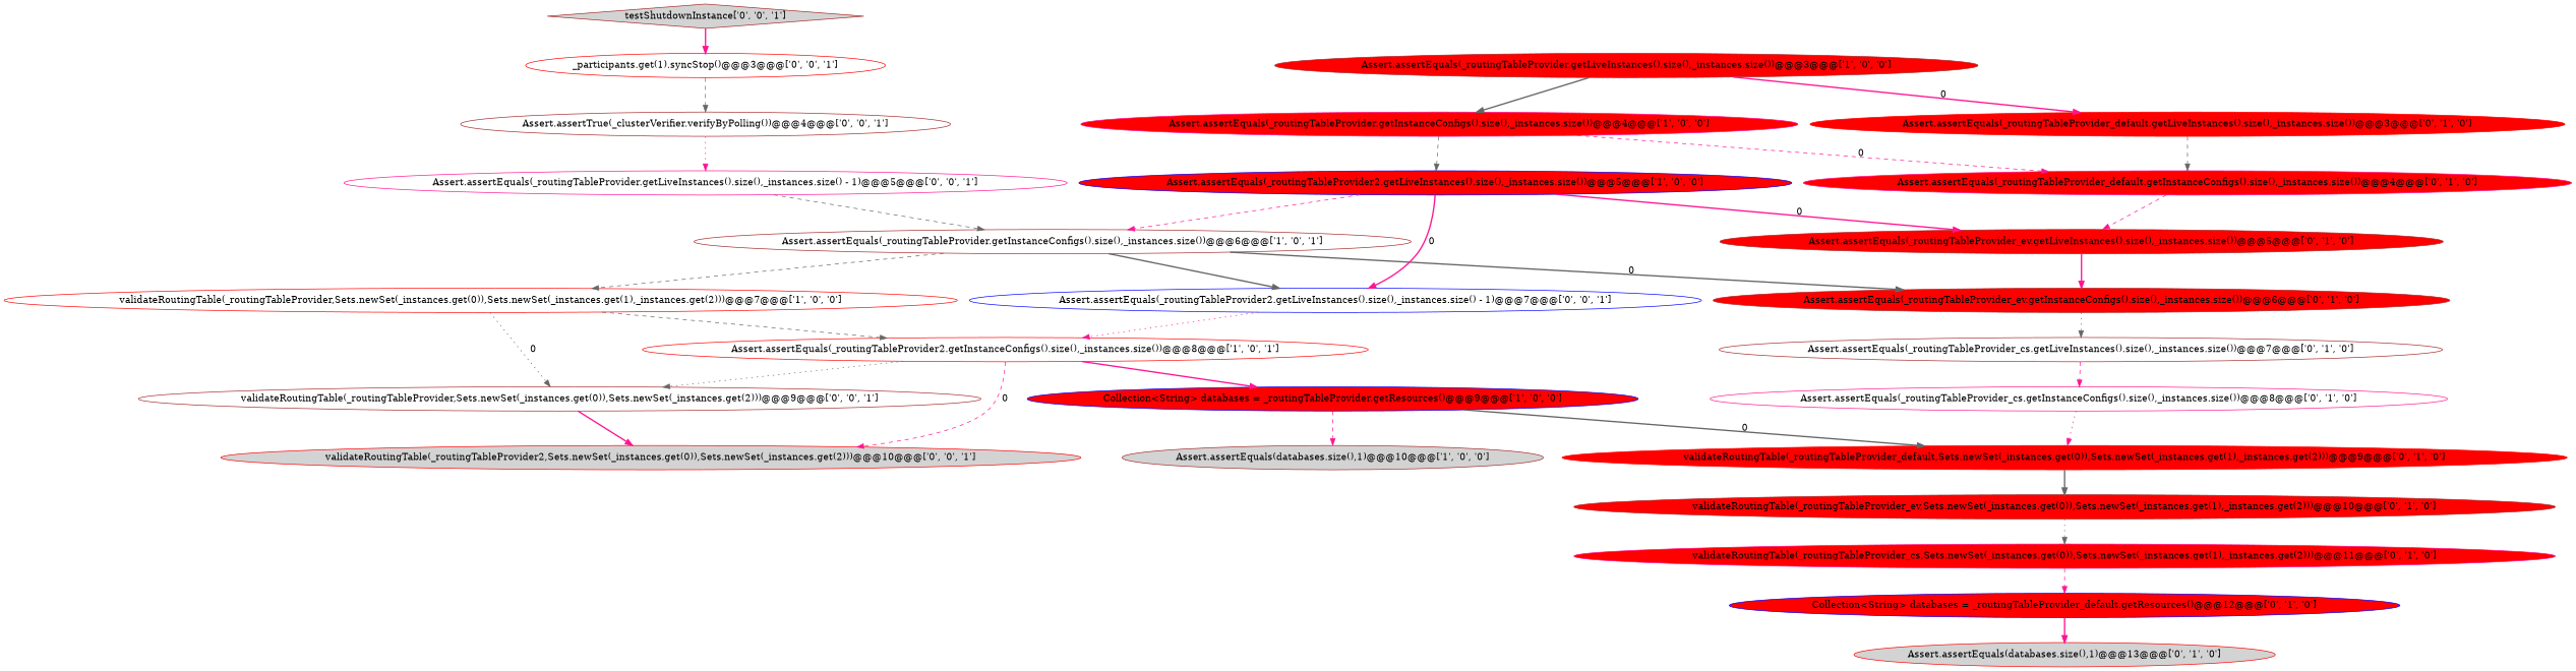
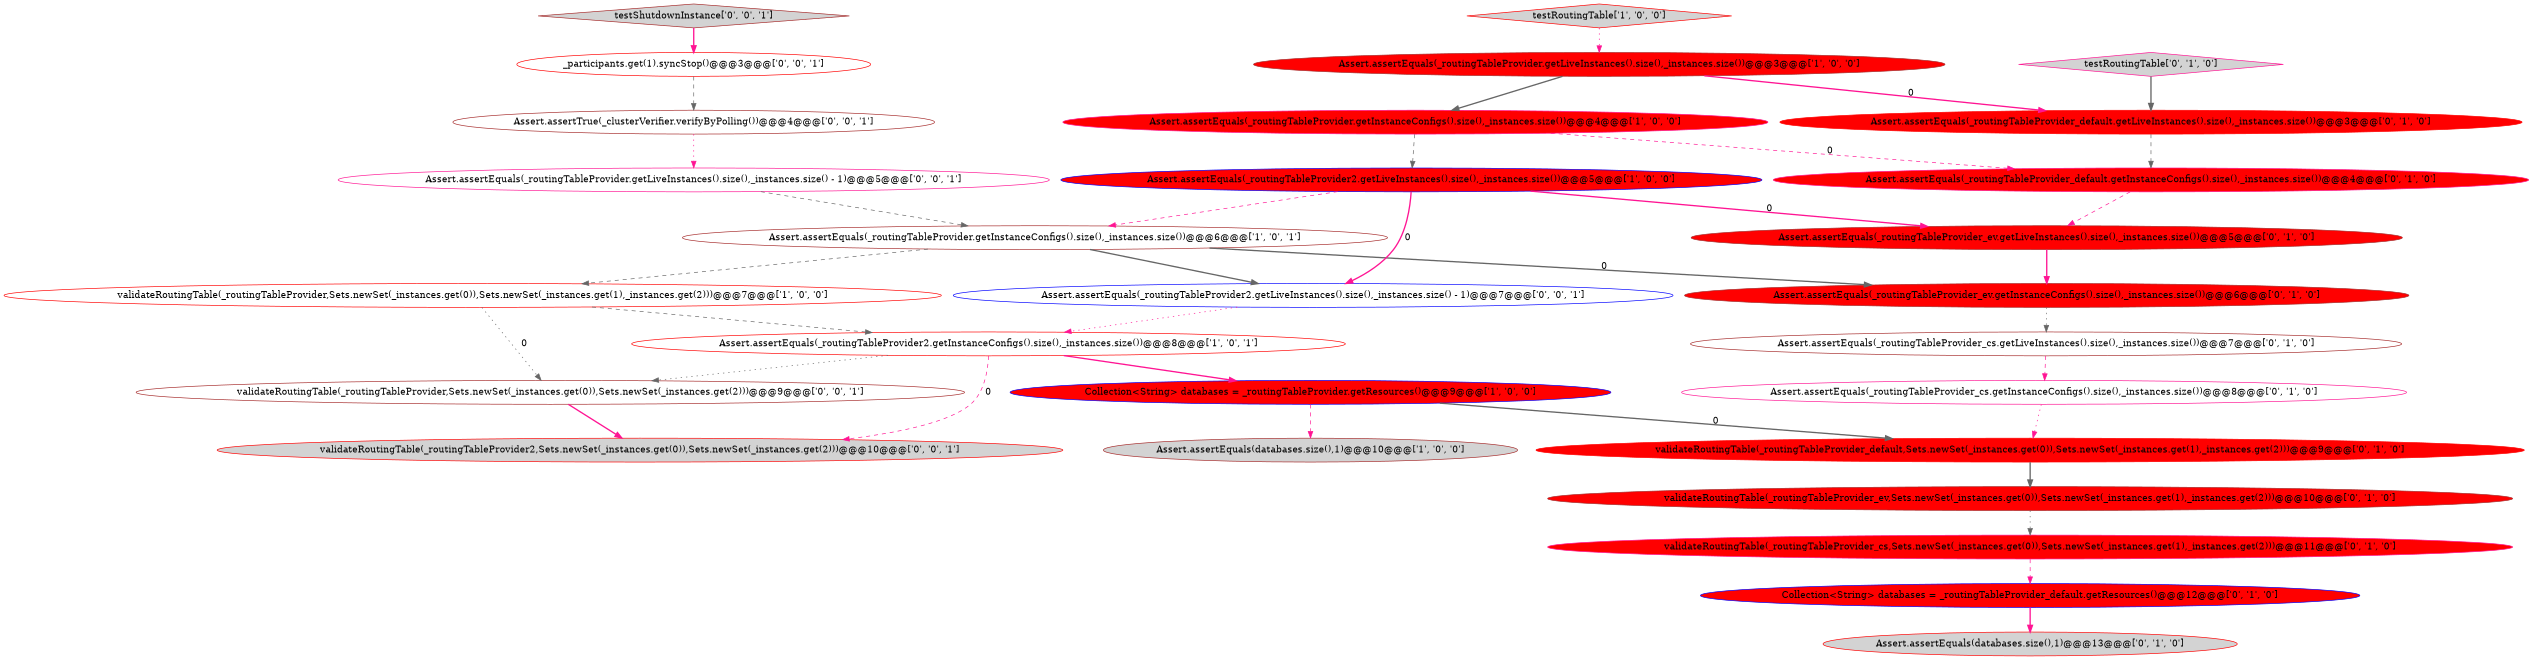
  digraph {
    node [color=brown fillcolor=red shape=ellipse style=filled]
    edge [color=deeppink style=bold]
    n1 [color=blue label="Collection<String> databases = _routingTableProvider.getResources()@@@9@@@['1', '0', '0']"]
    n2 [color=red label="validateRoutingTable(_routingTableProvider_default,Sets.newSet(_instances.get(0)),Sets.newSet(_instances.get(1),_instances.get(2)))@@@9@@@['0', '1', '0']"]
    n3 [fillcolor=lightgray label="Assert.assertEquals(databases.size(),1)@@@10@@@['1', '0', '0']"]
    n4 [label="validateRoutingTable(_routingTableProvider_ev,Sets.newSet(_instances.get(0)),Sets.newSet(_instances.get(1),_instances.get(2)))@@@10@@@['0', '1', '0']"]
    n5 [color=red fillcolor=white label="Assert.assertEquals(_routingTableProvider2.getInstanceConfigs().size(),_instances.size())@@@8@@@['1', '0', '1']"]
    n6 [fillcolor=white label="validateRoutingTable(_routingTableProvider,Sets.newSet(_instances.get(0)),Sets.newSet(_instances.get(2)))@@@9@@@['0', '0', '1']"]
    n7 [color=red fillcolor=lightgray label="validateRoutingTable(_routingTableProvider2,Sets.newSet(_instances.get(0)),Sets.newSet(_instances.get(2)))@@@10@@@['0', '0', '1']"]
    n8 [label="Assert.assertEquals(_routingTableProvider_ev.getInstanceConfigs().size(),_instances.size())@@@6@@@['0', '1', '0']"]
    n9 [fillcolor=white label="Assert.assertEquals(_routingTableProvider_cs.getLiveInstances().size(),_instances.size())@@@7@@@['0', '1', '0']"]
    n10 [color=deeppink fillcolor=white label="Assert.assertEquals(_routingTableProvider_cs.getInstanceConfigs().size(),_instances.size())@@@8@@@['0', '1', '0']"]
    n11 [color=deeppink fillcolor=white label="Assert.assertEquals(_routingTableProvider.getLiveInstances().size(),_instances.size() - 1)@@@5@@@['0', '0', '1']"]
    n12 [fillcolor=white label="Assert.assertEquals(_routingTableProvider.getInstanceConfigs().size(),_instances.size())@@@6@@@['1', '0', '1']"]
    n13 [color=blue fillcolor=white label="Assert.assertEquals(_routingTableProvider2.getLiveInstances().size(),_instances.size() - 1)@@@7@@@['0', '0', '1']"]
    n14 [color=red fillcolor=white label="validateRoutingTable(_routingTableProvider,Sets.newSet(_instances.get(0)),Sets.newSet(_instances.get(1),_instances.get(2)))@@@7@@@['1', '0', '0']"]
    n15 [color=deeppink label="Assert.assertEquals(_routingTableProvider_default.getInstanceConfigs().size(),_instances.size())@@@4@@@['0', '1', '0']"]
    n16 [label="Assert.assertEquals(_routingTableProvider_ev.getLiveInstances().size(),_instances.size())@@@5@@@['0', '1', '0']"]
+   n17 [color=red fillcolor=lightgray label="testRoutingTable['1', '0', '0']" shape=diamond]
    n18 [label="Assert.assertEquals(_routingTableProvider.getLiveInstances().size(),_instances.size())@@@3@@@['1', '0', '0']"]
    n19 [color=deeppink label="Assert.assertEquals(_routingTableProvider.getInstanceConfigs().size(),_instances.size())@@@4@@@['1', '0', '0']"]
    n20 [color=red label="Assert.assertEquals(_routingTableProvider_default.getLiveInstances().size(),_instances.size())@@@3@@@['0', '1', '0']"]
    n21 [fillcolor=lightgray label="testShutdownInstance['0', '0', '1']" shape=diamond]
    n22 [color=red fillcolor=white label="_participants.get(1).syncStop()@@@3@@@['0', '0', '1']"]
    n23 [fillcolor=white label="Assert.assertTrue(_clusterVerifier.verifyByPolling())@@@4@@@['0', '0', '1']"]
    n24 [color=blue label="Assert.assertEquals(_routingTableProvider2.getLiveInstances().size(),_instances.size())@@@5@@@['1', '0', '0']"]
    n25 [color=deeppink label="validateRoutingTable(_routingTableProvider_cs,Sets.newSet(_instances.get(0)),Sets.newSet(_instances.get(1),_instances.get(2)))@@@11@@@['0', '1', '0']"]
    n26 [color=blue label="Collection<String> databases = _routingTableProvider_default.getResources()@@@12@@@['0', '1', '0']"]
    n27 [color=red fillcolor=lightgray label="Assert.assertEquals(databases.size(),1)@@@13@@@['0', '1', '0']"]
+   n28 [color=deeppink fillcolor=lightgray label="testRoutingTable['0', '1', '0']" shape=diamond]
    n1 -> n2 [color=gray40 label=0]
    n1 -> n3 [style=dashed]
    n2 -> n4 [color=gray40]
    n4 -> n25 [color=gray40 style=dotted]
    n5 -> n1
    n5 -> n6 [color=gray40 style=dotted]
    n5 -> n7 [label=0 style=dashed]
    n6 -> n7
    n8 -> n9 [color=gray40 style=dotted]
    n9 -> n10 [style=dashed]
    n10 -> n2 [style=dotted]
    n11 -> n12 [color=gray40 style=dashed]
    n12 -> n8 [color=gray40 label=0]
    n12 -> n13 [color=gray40]
    n12 -> n14 [color=gray40 style=dashed]
    n13 -> n5 [style=dotted]
    n14 -> n5 [color=gray40 style=dashed]
    n14 -> n6 [color=gray40 label=0 style=dotted]
    n15 -> n16 [style=dashed]
    n16 -> n8
+   n17 -> n18 [style=dotted]
    n18 -> n19 [color=gray40]
    n18 -> n20 [label=0]
    n19 -> n15 [label=0 style=dashed]
    n19 -> n24 [color=gray40 style=dashed]
    n20 -> n15 [color=gray40 style=dashed]
    n21 -> n22
    n22 -> n23 [color=gray40 style=dashed]
    n23 -> n11 [style=dotted]
    n24 -> n12 [style=dashed]
    n24 -> n13 [label=0]
    n24 -> n16 [label=0]
    n25 -> n26 [style=dashed]
    n26 -> n27
+   n28 -> n20 [color=gray40]
  }
